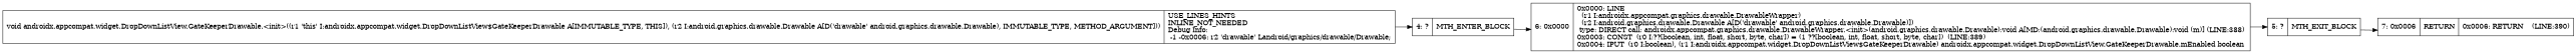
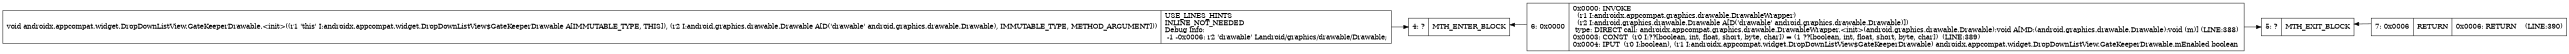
  digraph {
    rankdir=LR
    node [shape=record]
    n1 [label="{4\:\ ?|MTH_ENTER_BLOCK\l}"]
-   n2 [label="{6\:\ 0x0000|0x0000: LINE  \l  (r1 I:androidx.appcompat.graphics.drawable.DrawableWrapper)\l  (r2 I:android.graphics.drawable.Drawable A[D('drawable' android.graphics.drawable.Drawable)])\l type: DIRECT call: androidx.appcompat.graphics.drawable.DrawableWrapper.\<init\>(android.graphics.drawable.Drawable):void A[MD:(android.graphics.drawable.Drawable):void (m)] (LINE:388)\l0x0003: CONST  (r0 I:??[boolean, int, float, short, byte, char]) = (1 ??[boolean, int, float, short, byte, char])  (LINE:389)\l0x0004: IPUT  (r0 I:boolean), (r1 I:androidx.appcompat.widget.DropDownListView$GateKeeperDrawable) androidx.appcompat.widget.DropDownListView.GateKeeperDrawable.mEnabled boolean \l}"]
+   n2 [label="{6\:\ 0x0000|0x0000: INVOKE  \l  (r1 I:androidx.appcompat.graphics.drawable.DrawableWrapper)\l  (r2 I:android.graphics.drawable.Drawable A[D('drawable' android.graphics.drawable.Drawable)])\l type: DIRECT call: androidx.appcompat.graphics.drawable.DrawableWrapper.\<init\>(android.graphics.drawable.Drawable):void A[MD:(android.graphics.drawable.Drawable):void (m)] (LINE:388)\l0x0003: CONST  (r0 I:??[boolean, int, float, short, byte, char]) = (1 ??[boolean, int, float, short, byte, char])  (LINE:389)\l0x0004: IPUT  (r0 I:boolean), (r1 I:androidx.appcompat.widget.DropDownListView$GateKeeperDrawable) androidx.appcompat.widget.DropDownListView.GateKeeperDrawable.mEnabled boolean \l}"]
    n3 [label="{5\:\ ?|MTH_EXIT_BLOCK\l}"]
    n4 [label="{7\:\ 0x0006|RETURN\l|0x0006: RETURN    (LINE:390)\l}"]
    n5 [label="{void androidx.appcompat.widget.DropDownListView.GateKeeperDrawable.\<init\>((r1 'this' I:androidx.appcompat.widget.DropDownListView$GateKeeperDrawable A[IMMUTABLE_TYPE, THIS]), (r2 I:android.graphics.drawable.Drawable A[D('drawable' android.graphics.drawable.Drawable), IMMUTABLE_TYPE, METHOD_ARGUMENT]))  | USE_LINES_HINTS\lINLINE_NOT_NEEDED\lDebug Info:\l  \-1 \-0x0006: r2 'drawable' Landroid\/graphics\/drawable\/Drawable;\l}"]
-   n1 -> n2
+   n2 -> n1
    n2 -> n3
-   n3 -> n4
+   n4 -> n3
    n5 -> n1
  }
